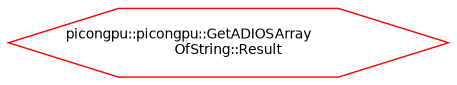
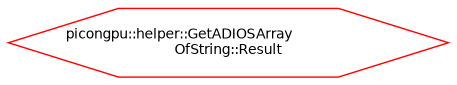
  digraph {
    rankdir=LR
-   n1 [color=red fillcolor=white fontname=Helvetica fontsize=10 height=0.2 label="picongpu::picongpu::GetADIOSArray\lOfString::Result" shape=hexagon style=filled width=0.4]
+   n1 [color=red fillcolor=white fontname=Helvetica fontsize=10 height=0.2 label="picongpu::helper::GetADIOSArray\lOfString::Result" shape=hexagon style=filled width=0.4]
  }
